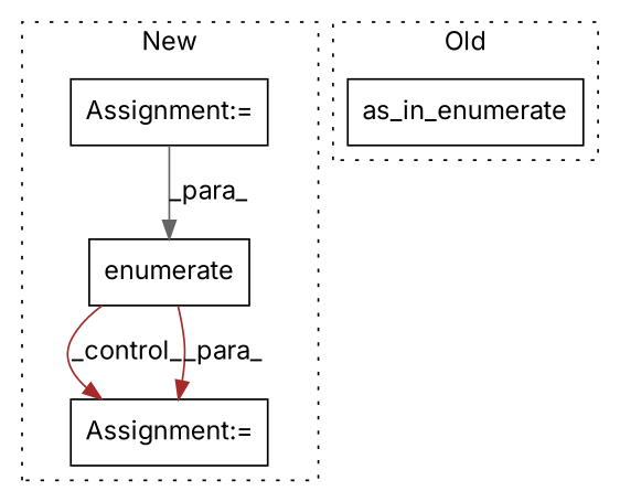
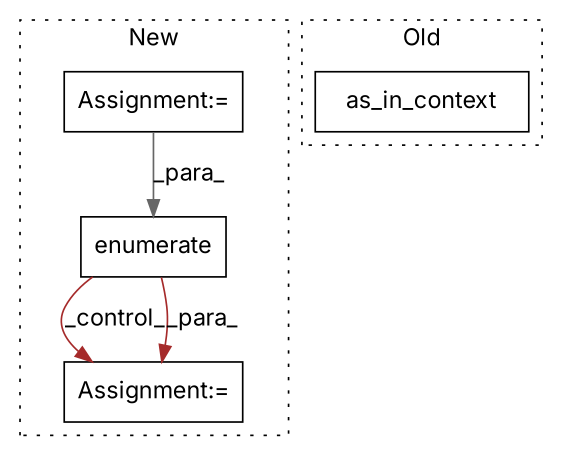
  digraph {
    fontname=Inter
    node [a=32 l=1 shape=box fontname=Inter]
    edge [color=brown fontname=Inter]
    n1 [l="10,1" label=enumerate s="1288,1313"]
    n2 [a=7 label="Assignment:=" s=1384]
    n3 [a=7 label="Assignment:=" s=748]
-   n4 [l="14,1" label=as_in_enumerate s="1844,1861"]
+   n4 [l="14,1" label=as_in_context s="1844,1861"]
    subgraph cluster_1 {
      label=New
      style=dotted
      n1
      n2
      n3
    }
    subgraph cluster_2 {
      label=Old
      style=dotted
      n4
    }
    n1 -> n2 [label=_control_]
    n1 -> n2 [label=_para_]
    n3 -> n1 [label=_para_ color=gray40]
  }
